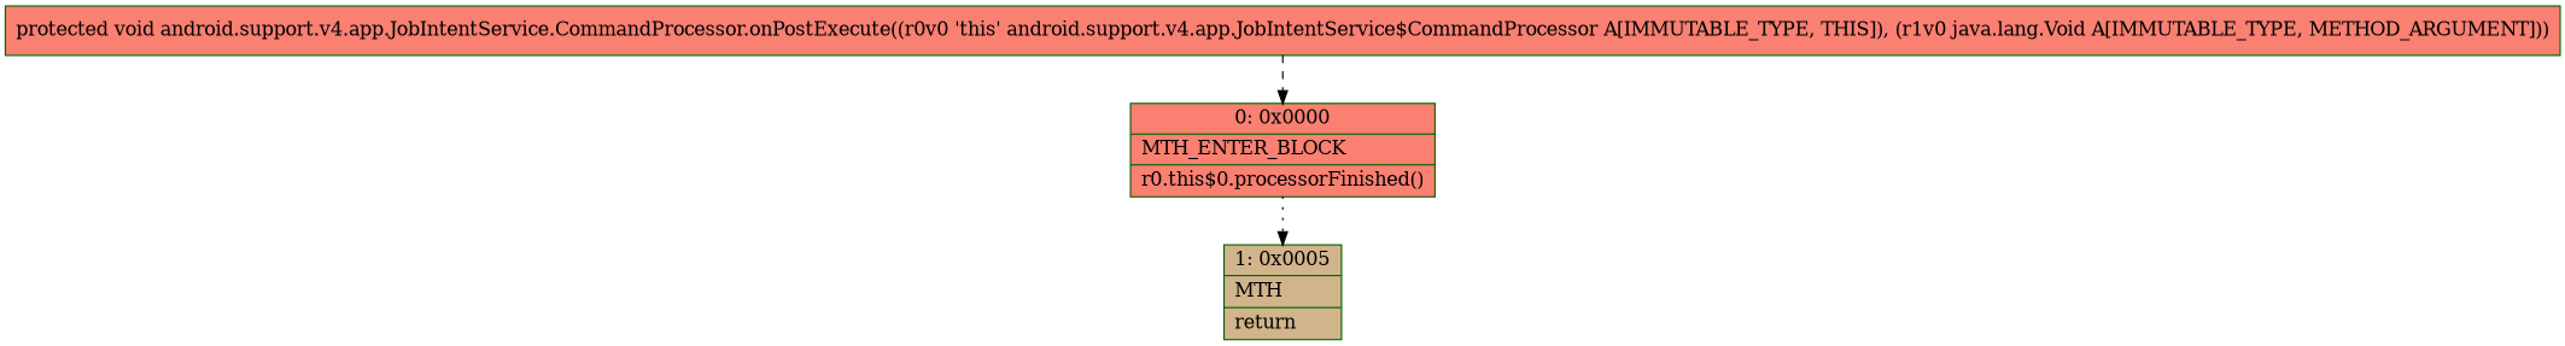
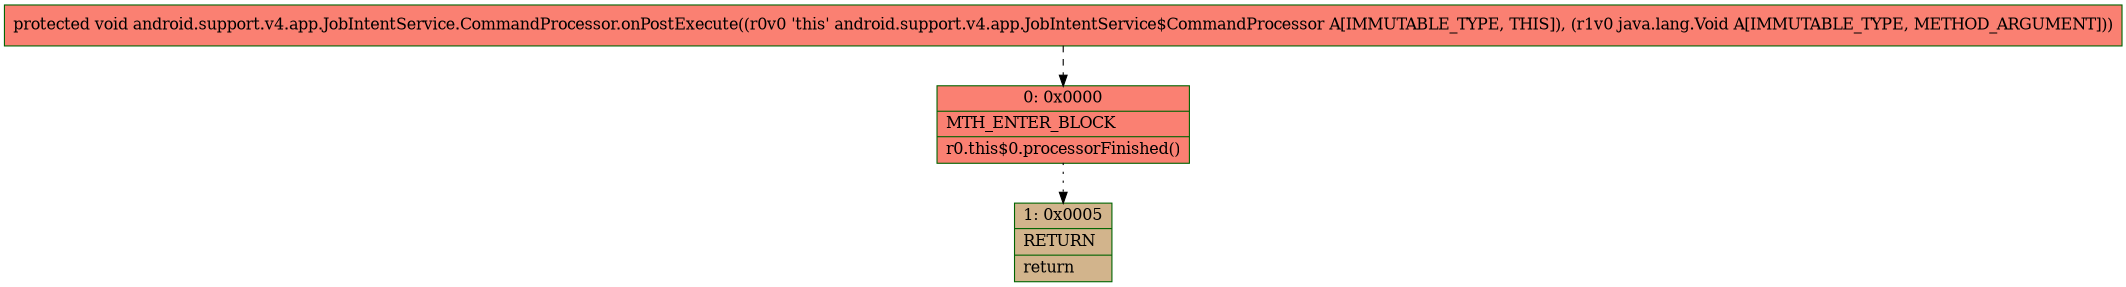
  digraph {
    node [shape=record style=filled fillcolor=salmon color=darkgreen]
    n1 [label="{0\:\ 0x0000|MTH_ENTER_BLOCK\l|r0.this$0.processorFinished()\l}"]
-   n2 [label="{1\:\ 0x0005|MTH\l|return\l}" fillcolor=tan]
+   n2 [label="{1\:\ 0x0005|RETURN\l|return\l}" fillcolor=tan]
    n3 [label="{protected void android.support.v4.app.JobIntentService.CommandProcessor.onPostExecute((r0v0 'this' android.support.v4.app.JobIntentService$CommandProcessor A[IMMUTABLE_TYPE, THIS]), (r1v0 java.lang.Void A[IMMUTABLE_TYPE, METHOD_ARGUMENT])) }"]
    n1 -> n2 [style=dotted]
    n3 -> n1 [style=dashed]
  }
